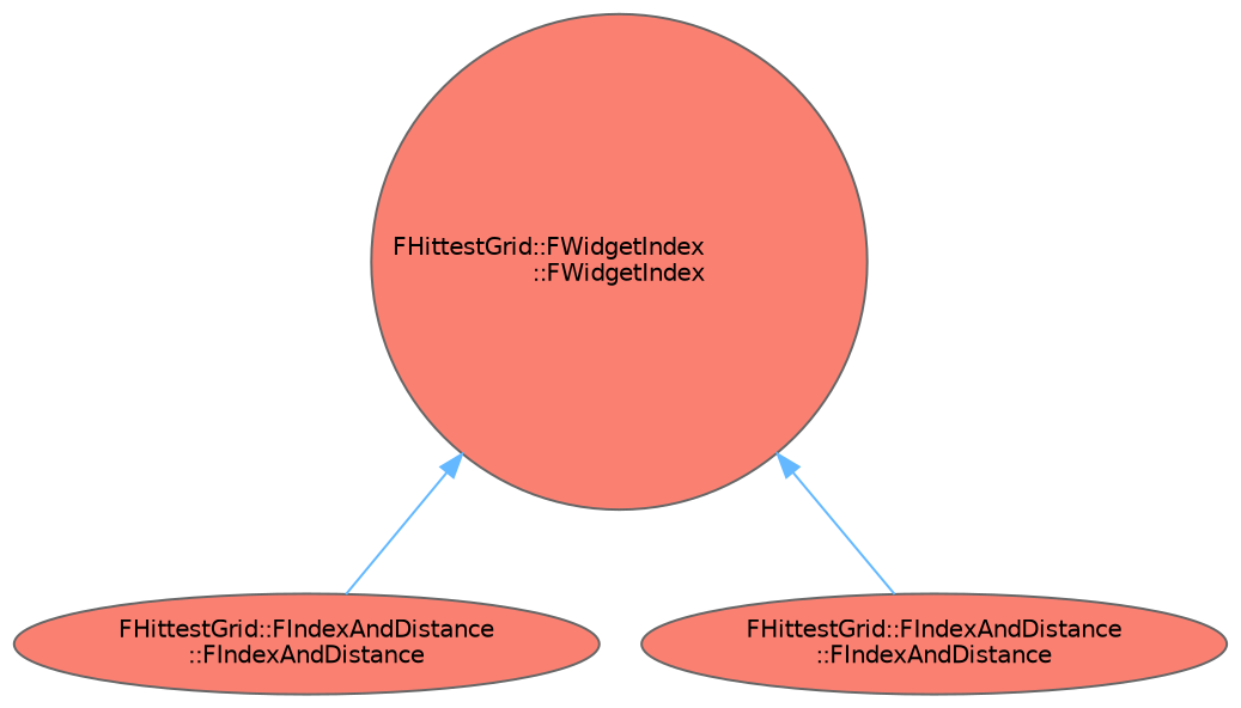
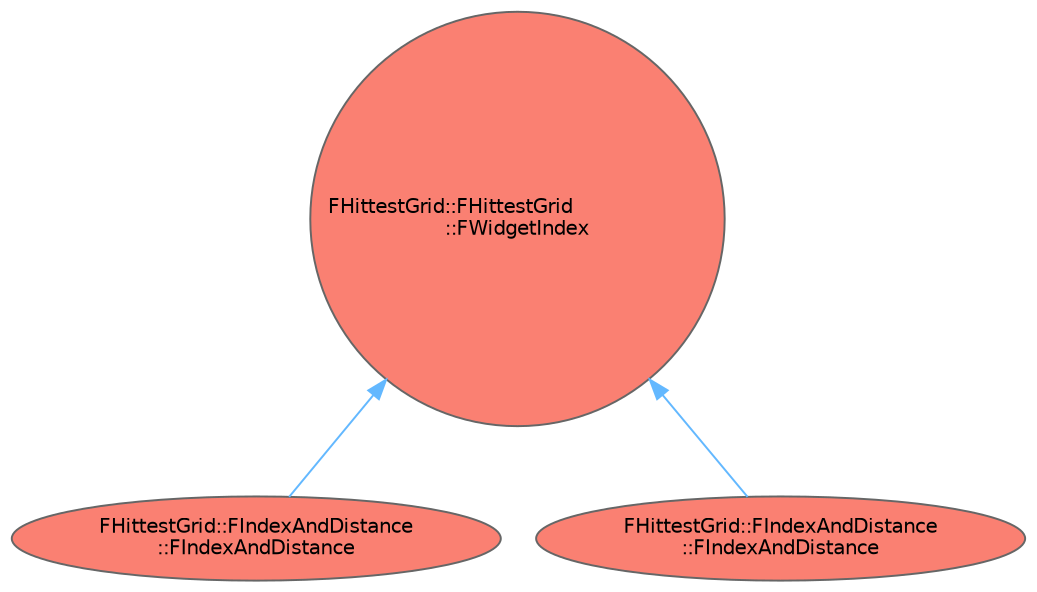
  digraph {
    rankdir=TB
    node [color=grey40 fillcolor=salmon fontname=Helvetica fontsize=10 shape=ellipse style=filled]
    edge [color=steelblue1 dir=back fontname=Helvetica fontsize=10 labelfontname=Helvetica labelfontsize=10 style=solid]
-   n1 [color=gray40 fontcolor=black height=0.2 label="FHittestGrid::FWidgetIndex\l::FWidgetIndex" shape=circle width=0.4]
+   n1 [color=gray40 fontcolor=black height=0.2 label="FHittestGrid::FHittestGrid\l::FWidgetIndex" shape=circle width=0.4]
    n2 [height=0.2 label="FHittestGrid::FIndexAndDistance\l::FIndexAndDistance" width=0.4]
    n3 [height=0.2 label="FHittestGrid::FIndexAndDistance\l::FIndexAndDistance" width=0.4]
    n1 -> n2
    n1 -> n3
  }
